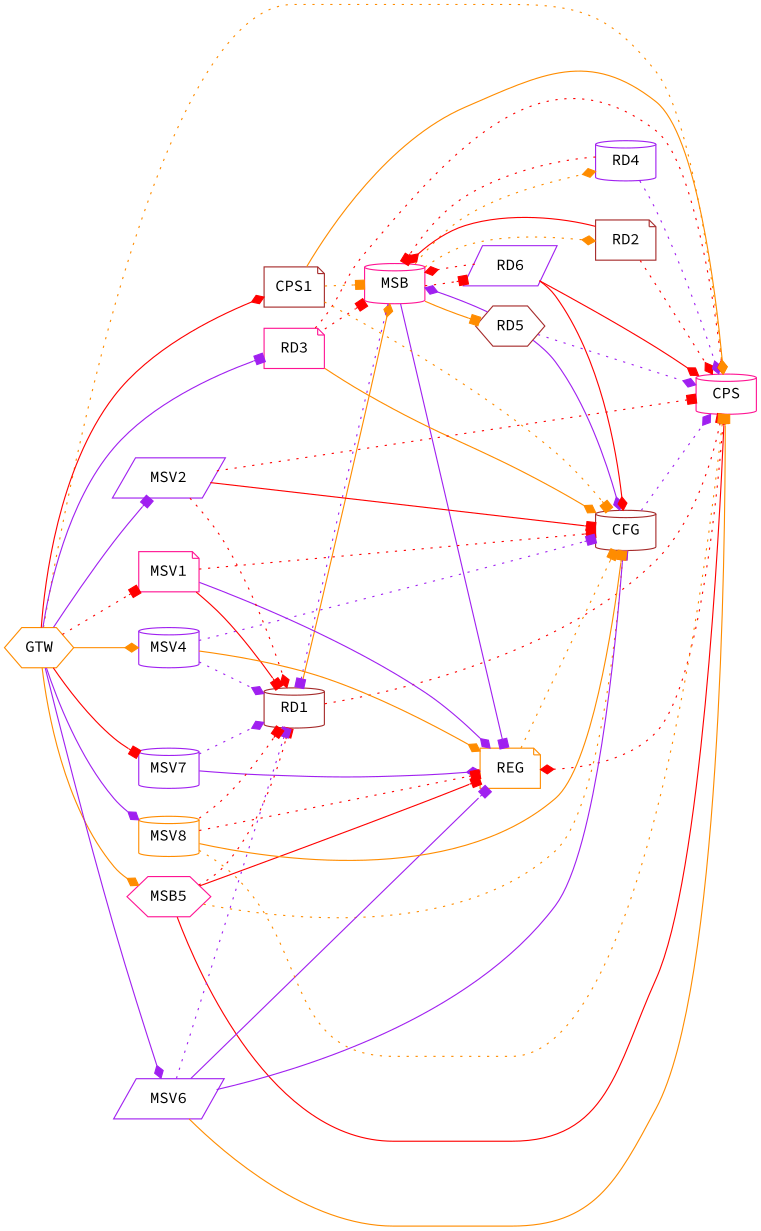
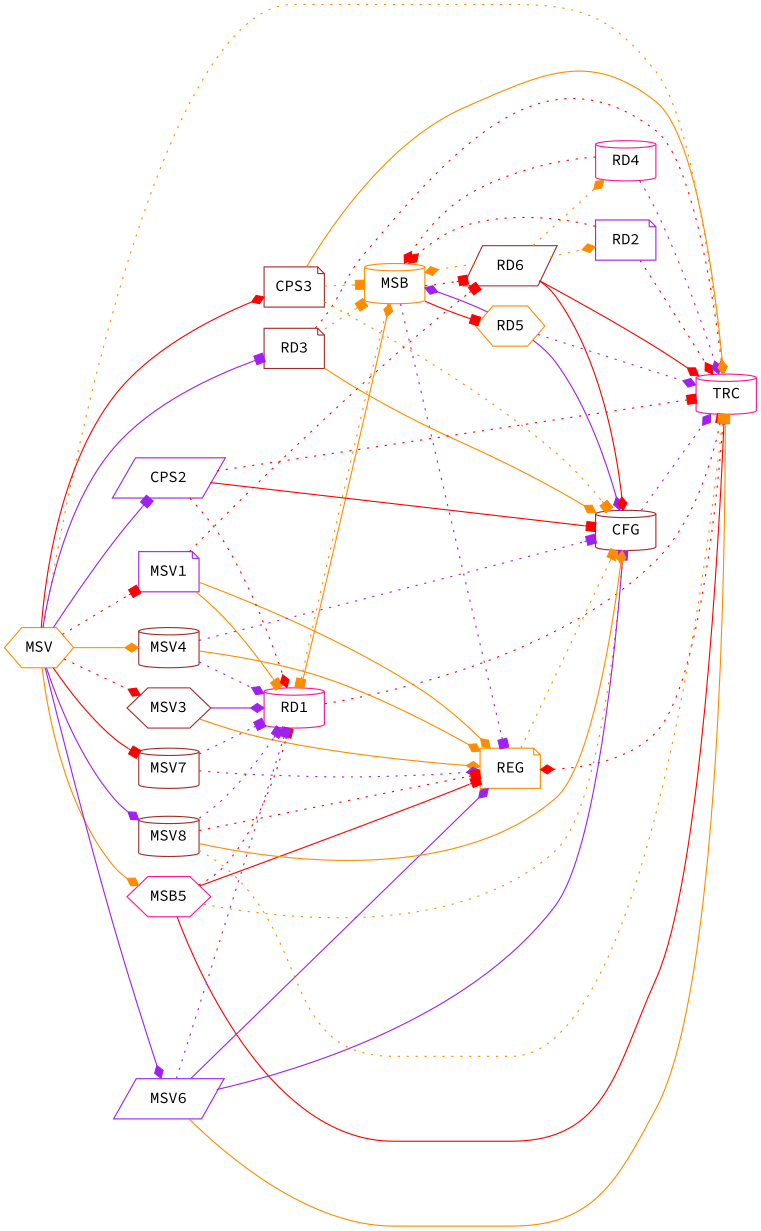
  strict digraph {
    fontname="Source Code Pro"
    rankdir=LR
    node [color=purple fontname="Source Code Pro" shape=cylinder]
    edge [arrowhead=diamond color=red fontname="Source Code Pro" style=dotted]
-   n1 [color=brown label=RD1]
-   n2 [color=deeppink label=MSB]
-   n3 [color=deeppink label=CPS]
-   n4 [color=brown label=RD2 shape=note]
-   n5 [label=RD4]
-   n6 [color=brown label=RD5 shape=hexagon]
-   n7 [label=RD6 shape=parallelogram]
+   n1 [color=deeppink label=RD1]
+   n2 [color=darkorange label=MSB]
+   n3 [color=deeppink label=TRC]
+   n4 [label=RD2 shape=note]
+   n5 [color=deeppink label=RD4]
+   n6 [color=darkorange label=RD5 shape=hexagon]
+   n7 [color=brown label=RD6 shape=parallelogram]
    n8 [color=darkorange label=REG shape=note]
-   n9 [color=deeppink label=RD3 shape=note]
+   n9 [color=brown label=RD3 shape=note]
    n10 [color=brown label=CFG]
-   n11 [color=brown label=CPS1 shape=note]
-   n12 [color=darkorange label=GTW shape=hexagon]
-   n13 [color=deeppink label=MSV1 shape=note]
-   n14 [label=MSV2 shape=parallelogram]
-   n16 [label=MSV4]
+   n11 [color=brown label=CPS3 shape=note]
+   n12 [color=darkorange label=MSV shape=hexagon]
+   n13 [label=MSV1 shape=note]
+   n14 [label=CPS2 shape=parallelogram]
+   n15 [color=brown label=MSV3 shape=hexagon]
+   n16 [color=brown label=MSV4]
    n17 [color=deeppink label=MSB5 shape=hexagon]
    n18 [label=MSV6 shape=parallelogram]
-   n19 [label=MSV7]
-   n20 [color=darkorange label=MSV8]
+   n19 [color=brown label=MSV7]
+   n20 [color=brown label=MSV8]
    n1 -> n2 [color=darkorange style=solid]
    n1 -> n3 [arrowhead=box]
-   n2 -> n1 [arrowhead=box color=purple]
-   n2 -> n4 [color=darkorange]
-   n2 -> n5 [color=darkorange]
-   n2 -> n6 [arrowhead=box color=darkorange style=solid]
+   n2 -> n1 [arrowhead=box color=darkorange]
+   n7 -> n4 [color=darkorange]
+   n7 -> n5 [color=darkorange]
+   n2 -> n6 [arrowhead=box style=solid]
    n2 -> n7 [arrowhead=box]
-   n2 -> n8 [arrowhead=box color=purple style=solid]
+   n2 -> n8 [arrowhead=box color=purple]
    n3 -> n8
-   n4 -> n2 [style=solid]
+   n4 -> n2
    n4 -> n3
-   n5 -> n2 [arrowhead=box]
+   n5 -> n2
    n5 -> n3 [color=purple]
    n6 -> n2 [color=purple style=solid]
    n6 -> n3 [color=purple]
    n6 -> n10 [color=purple style=solid]
-   n7 -> n2
+   n7 -> n2 [color=darkorange]
    n7 -> n3 [style=solid]
    n7 -> n10 [style=solid]
    n8 -> n10 [arrowhead=box color=darkorange]
-   n9 -> n2 [arrowhead=box]
+   n9 -> n2 [arrowhead=box color=darkorange]
    n9 -> n3
    n9 -> n10 [color=darkorange style=solid]
    n10 -> n3 [color=purple]
    n11 -> n2 [arrowhead=box color=darkorange]
    n11 -> n3 [color=darkorange style=solid]
    n11 -> n10 [arrowhead=box color=darkorange]
    n12 -> n3 [color=darkorange]
    n12 -> n9 [arrowhead=box color=purple style=solid]
    n12 -> n11 [style=solid]
    n12 -> n13 [arrowhead=box]
    n12 -> n14 [arrowhead=box color=purple style=solid]
+   n12 -> n15
    n12 -> n16 [color=darkorange style=solid]
    n12 -> n17 [color=darkorange style=solid]
    n12 -> n18 [color=purple style=solid]
    n12 -> n19 [arrowhead=box style=solid]
    n12 -> n20 [color=purple style=solid]
-   n13 -> n1 [arrowhead=box style=solid]
-   n13 -> n8 [color=purple style=solid]
-   n13 -> n10 [arrowhead=box]
+   n13 -> n1 [arrowhead=box color=darkorange style=solid]
+   n13 -> n8 [color=darkorange style=solid]
+   n13 -> n7 [arrowhead=box]
    n14 -> n1
    n14 -> n3 [arrowhead=box]
    n14 -> n10 [arrowhead=box style=solid]
+   n15 -> n1 [color=purple style=solid]
+   n15 -> n8 [color=darkorange style=solid]
    n16 -> n1 [color=purple]
    n16 -> n8 [color=darkorange style=solid]
    n16 -> n10 [arrowhead=box color=purple]
    n17 -> n1 [arrowhead=box]
    n17 -> n3 [arrowhead=box style=solid]
    n17 -> n8 [arrowhead=box style=solid]
    n17 -> n10 [arrowhead=box color=darkorange]
    n18 -> n1 [arrowhead=box color=purple]
    n18 -> n3 [arrowhead=box color=darkorange style=solid]
-   n18 -> n8 [arrowhead=box color=purple style=solid]
+   n18 -> n8 [color=purple style=solid]
    n18 -> n10 [arrowhead=box color=purple style=solid]
-   n19 -> n1 [color=purple]
-   n19 -> n8 [color=purple style=solid]
-   n20 -> n1 [arrowhead=box]
+   n19 -> n1 [arrowhead=box color=purple]
+   n19 -> n8 [color=purple]
+   n20 -> n1 [arrowhead=box color=purple]
    n20 -> n3 [arrowhead=box color=darkorange]
    n20 -> n8 [arrowhead=box]
-   n20 -> n10 [arrowhead=box color=darkorange style=solid]
+   n20 -> n10 [color=darkorange style=solid]
  }
